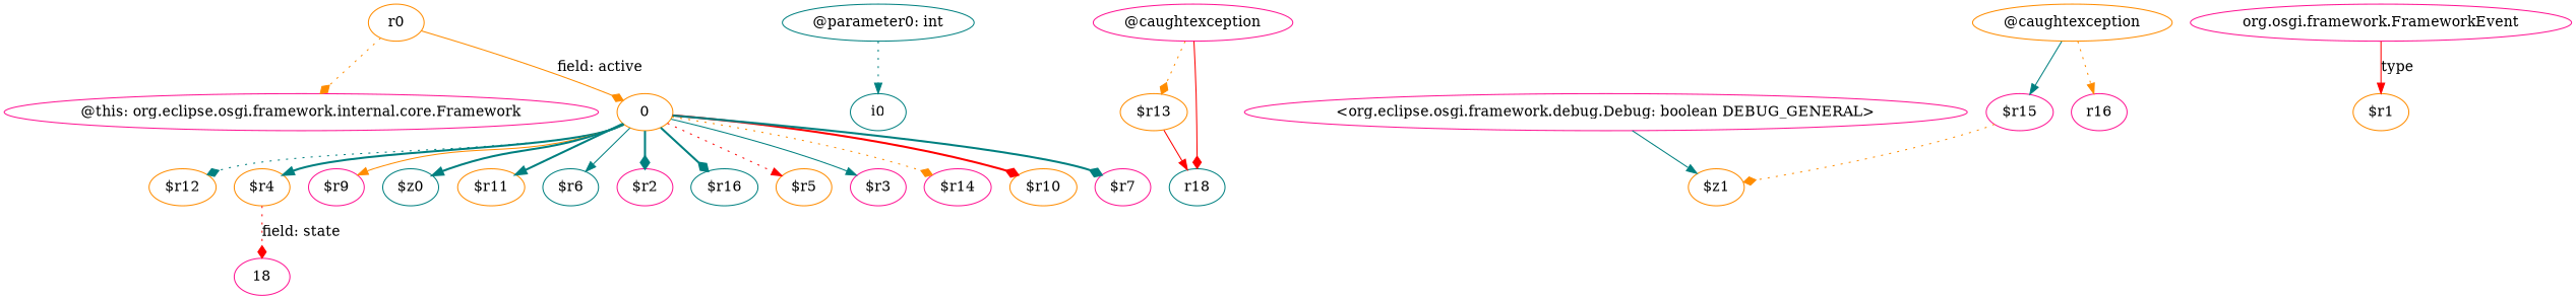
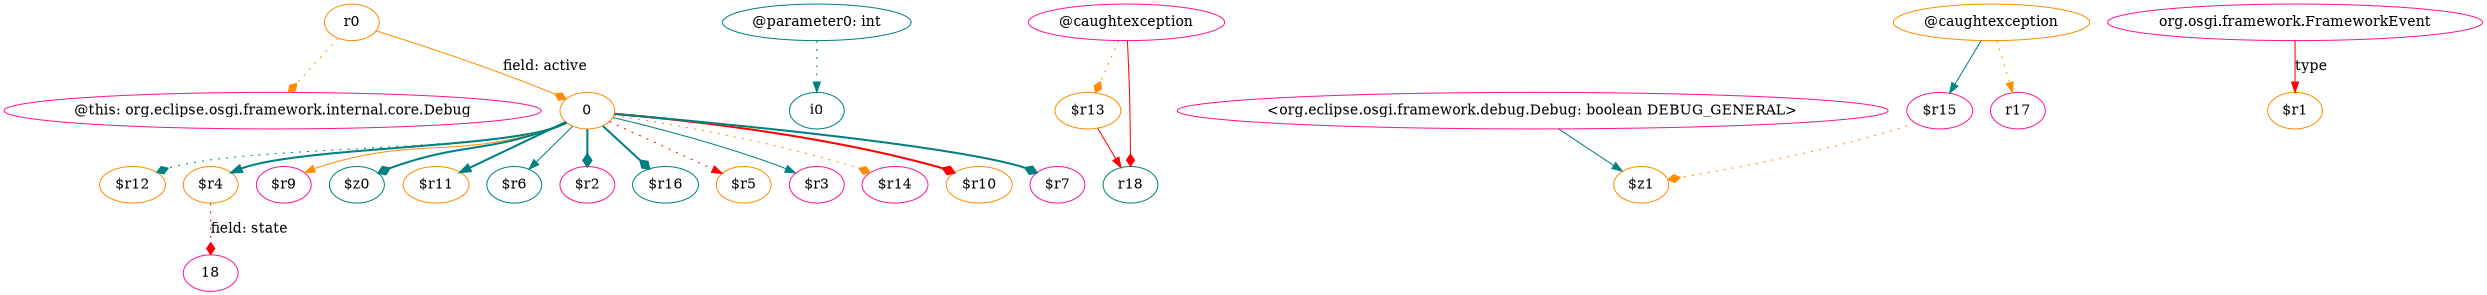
  digraph {
    node [color=deeppink]
    edge [arrowhead=normal color=teal style=dotted]
-   n1 [label="@this: org.eclipse.osgi.framework.internal.core.Framework"]
+   n1 [label="@this: org.eclipse.osgi.framework.internal.core.Debug"]
    n2 [color=darkorange label=r0]
    n3 [color=darkorange label=0]
    n4 [color=darkorange label="$r12"]
    n5 [color=darkorange label="$r4"]
    n6 [label="$r9"]
    n7 [color=teal label="$z0"]
    n8 [color=darkorange label="$r11"]
    n9 [color=teal label="$r6"]
    n10 [label="$r2"]
    n11 [color=teal label="$r16"]
    n12 [color=darkorange label="$r5"]
    n13 [label="$r3"]
    n14 [label="$r14"]
    n15 [color=darkorange label="$r10"]
    n16 [label="$r7"]
    n17 [label=18]
    n18 [color=teal label="@parameter0: int"]
    n19 [color=teal label=i0]
    n20 [color=darkorange label="$r13"]
    n21 [color=teal label=r18]
    n22 [label="@caughtexception"]
    n23 [label="<org.eclipse.osgi.framework.debug.Debug: boolean DEBUG_GENERAL>"]
    n24 [color=darkorange label="$z1"]
    n25 [color=darkorange label="@caughtexception"]
    n26 [label="$r15"]
-   n27 [label=r16]
+   n27 [label=r17]
    n28 [label="org.osgi.framework.FrameworkEvent"]
    n29 [color=darkorange label="$r1"]
    n2 -> n1 [arrowhead=diamond color=darkorange]
    n2 -> n3 [arrowhead=diamond color=darkorange label="field: active" style=solid]
    n3 -> n4 [arrowhead=diamond]
    n3 -> n5 [style=bold]
    n3 -> n6 [color=darkorange style=solid]
-   n3 -> n7 [style=bold]
+   n3 -> n7 [arrowhead=diamond style=bold]
    n3 -> n8 [style=bold]
    n3 -> n9 [style=solid]
    n3 -> n10 [arrowhead=diamond style=bold]
    n3 -> n11 [arrowhead=diamond style=bold]
    n3 -> n12 [color=red]
    n3 -> n13 [style=solid]
    n3 -> n14 [arrowhead=diamond color=darkorange]
    n3 -> n15 [arrowhead=diamond color=red style=bold]
    n3 -> n16 [arrowhead=diamond style=bold]
    n5 -> n17 [arrowhead=diamond color=red label="field: state"]
    n18 -> n19
    n20 -> n21 [color=red style=solid]
    n22 -> n20 [arrowhead=diamond color=darkorange]
    n22 -> n21 [arrowhead=diamond color=red style=solid]
    n23 -> n24 [style=solid]
    n25 -> n26 [style=solid]
    n25 -> n27 [color=darkorange]
    n26 -> n24 [arrowhead=diamond color=darkorange]
    n28 -> n29 [color=red label=type style=solid]
  }
